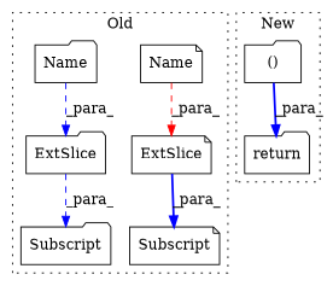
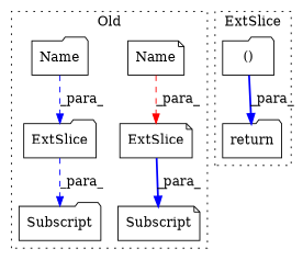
  digraph {
    node [a=85 l=3 shape=folder]
    edge [color=blue style=dashed]
    n1 [l=6 label=ExtSlice s=17888 shape=note]
    n2 [a=63 l="28,0" label=Subscript s="17888,0" shape=note]
    n3 [l=4 label=ExtSlice s=17859]
    n4 [a=63 l="26,0" label=Subscript s="17859,0"]
    n5 [a=87 label=Name s=17895 shape=note]
    n6 [a=87 label=Name s=17864]
    n7 [a=54 l=19 label="()" s=19175]
    n8 [a=93 l=7 label=return s=19164]
    subgraph cluster_1 {
      label=Old
      style=dotted
      n1
      n2
      n3
      n4
      n5
      n6
    }
    subgraph cluster_2 {
-     label=New
+     label=ExtSlice
      style=dotted
      n7
      n8
    }
    n1 -> n2 [label=_para_ style=bold]
    n3 -> n4 [label=_para_]
    n5 -> n1 [label=_para_ color=red]
    n6 -> n3 [label=_para_]
    n7 -> n8 [label=_para_ style=bold]
  }
